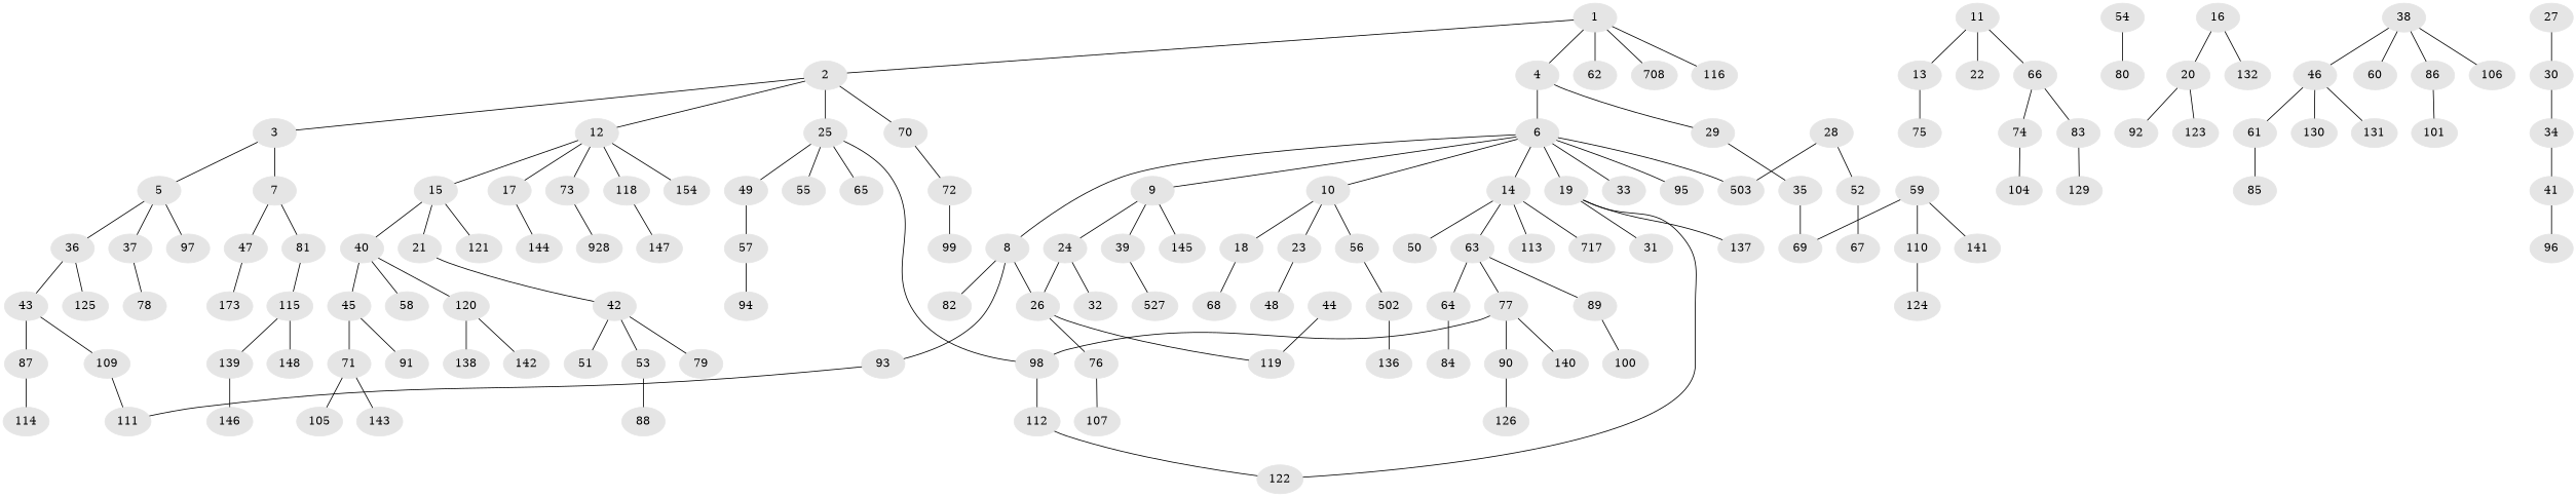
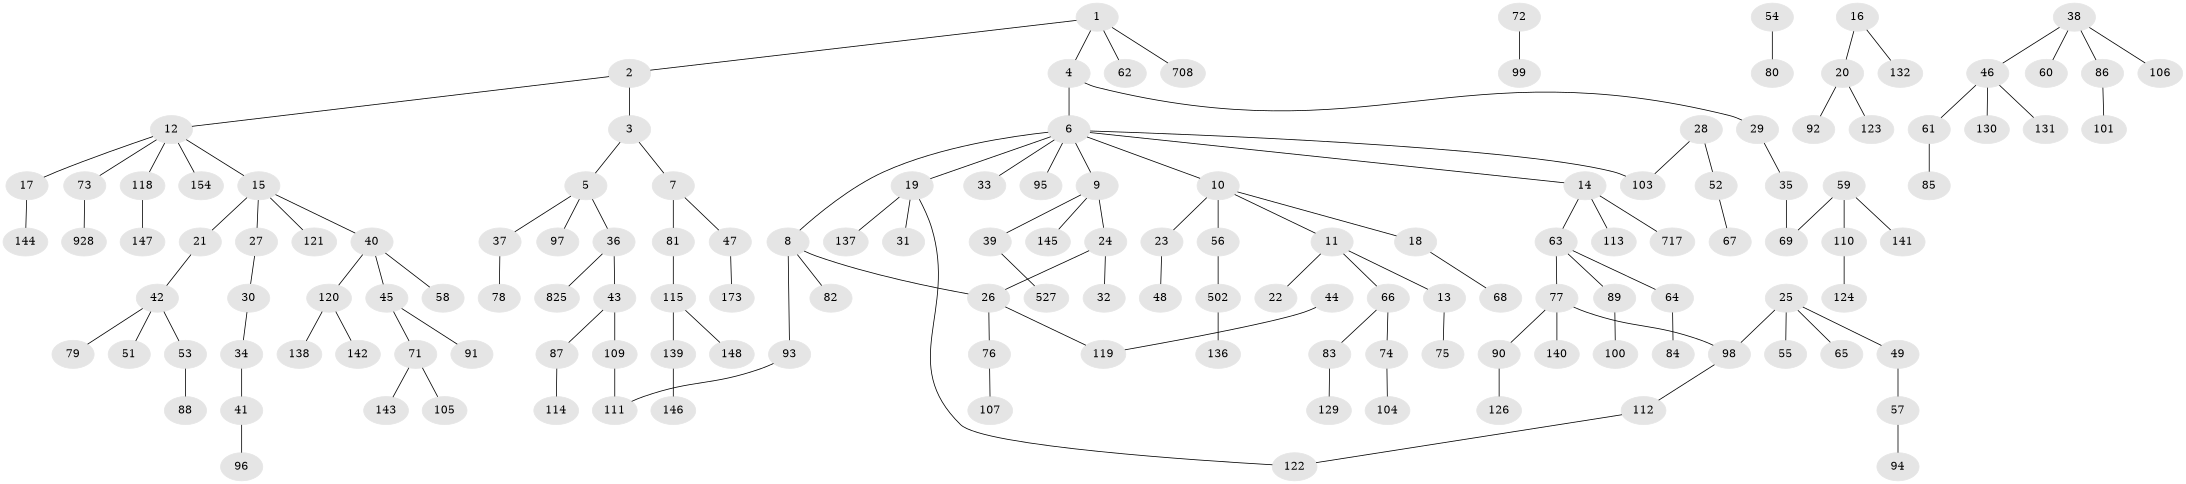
  graph {
    node [color=gray90 style=filled]
    1
    2
    4
    62
    n5 [label=708]
-   116
    3
    12
    25
-   70
    6
    29
    5
    7
    15
    17
    73
    118
    n19 [label=154]
    49
    55
    65
    98
    72
    36
    37
    97
    47
    81
    8
    9
    10
    14
    19
    33
    95
-   103 [label=503]
+   103
    35
    43
-   125
+   125 [label=825]
    78
    82
    93
    26
    24
    39
    145
    11
    18
    23
    56
-   50
    63
    113
    n55 [label=717]
    31
    122
    137
    28
    52
    n61 [label=173]
    115
    54
    80
    111
    32
    n67 [label=527]
    13
    22
    66
    68
    48
    n73 [label=502]
    75
    16
    20
    132
    38
    46
    60
    86
    106
    74
    83
    40
    21
    27
    121
    144
    45
    58
    120
    n93 [label=928]
    147
    64
    77
    89
    42
    30
    92
    123
    51
    53
    79
    76
    119
    57
    112
    107
    34
    44
    67
    69
    41
    96
    59
    110
    141
    87
    109
    61
    130
    131
    101
    71
    91
    138
    142
    88
    114
    105
    143
    85
    94
    136
    124
    84
    90
    140
    100
    104
    129
    99
    126
    139
    148
    146
    1 -- 2
    1 -- 4
    1 -- 62
    1 -- n5
-   1 -- 116
    2 -- 3
    2 -- 12
-   2 -- 25
-   2 -- 70
    4 -- 6
    4 -- 29
    3 -- 5
    3 -- 7
    12 -- 15
    12 -- 17
    12 -- 73
    12 -- 118
    12 -- n19
    25 -- 49
    25 -- 55
    25 -- 65
    25 -- 98
-   70 -- 72
    6 -- 8
    6 -- 9
    6 -- 10
    6 -- 14
    6 -- 19
    6 -- 33
    6 -- 95
    6 -- 103
    29 -- 35
    5 -- 36
    5 -- 37
    5 -- 97
    7 -- 47
    7 -- 81
    15 -- 40
    15 -- 21
+   15 -- 27
    15 -- 121
    17 -- 144
    73 -- n93
    118 -- 147
    49 -- 57
    98 -- 112
    72 -- 99
    36 -- 43
    36 -- 125
    37 -- 78
    47 -- n61
    81 -- 115
    8 -- 82
    8 -- 93
    8 -- 26
    9 -- 24
    9 -- 39
    9 -- 145
+   10 -- 11
    10 -- 18
    10 -- 23
    10 -- 56
-   14 -- 50
    14 -- 63
    14 -- 113
    14 -- n55
    19 -- 31
    19 -- 122
    19 -- 137
    35 -- 69
    43 -- 87
    43 -- 109
    93 -- 111
    26 -- 76
    26 -- 119
    24 -- 26
    24 -- 32
    39 -- n67
    11 -- 13
    11 -- 22
    11 -- 66
    18 -- 68
    23 -- 48
    56 -- n73
    63 -- 64
    63 -- 77
    63 -- 89
    28 -- 103
    28 -- 52
    52 -- 67
    115 -- 139
    115 -- 148
    54 -- 80
    13 -- 75
    66 -- 74
    66 -- 83
    n73 -- 136
    16 -- 20
    16 -- 132
    20 -- 92
    20 -- 123
    38 -- 46
    38 -- 60
    38 -- 86
    38 -- 106
    46 -- 61
    46 -- 130
    46 -- 131
    86 -- 101
    74 -- 104
    83 -- 129
    40 -- 45
    40 -- 58
    40 -- 120
    21 -- 42
    27 -- 30
    45 -- 71
    45 -- 91
    120 -- 138
    120 -- 142
    64 -- 84
    77 -- 98
    77 -- 90
    77 -- 140
    89 -- 100
    42 -- 51
    42 -- 53
    42 -- 79
    30 -- 34
    53 -- 88
    76 -- 107
    57 -- 94
    112 -- 122
    34 -- 41
    44 -- 119
    41 -- 96
    59 -- 69
    59 -- 110
    59 -- 141
    110 -- 124
    87 -- 114
    109 -- 111
    61 -- 85
    71 -- 105
    71 -- 143
    90 -- 126
    139 -- 146
  }
